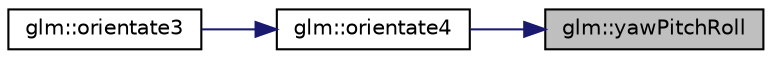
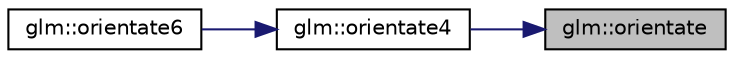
  digraph {
    rankdir=RL
    node [color=black fillcolor=white fontname=Helvetica fontsize=10 shape=record style=filled]
    edge [color=midnightblue dir=back fontname=Helvetica fontsize=10 labelfontname=Helvetica labelfontsize=10 style=solid]
-   n1 [fillcolor=grey75 fontcolor=black height=0.2 label="glm::yawPitchRoll" width=0.4]
+   n1 [fillcolor=grey75 fontcolor=black height=0.2 label="glm::orientate" width=0.4]
    n2 [height=0.2 label="glm::orientate4" width=0.4]
-   n3 [height=0.2 label="glm::orientate3" width=0.4]
+   n3 [height=0.2 label="glm::orientate6" width=0.4]
    n1 -> n2
    n2 -> n3
  }
